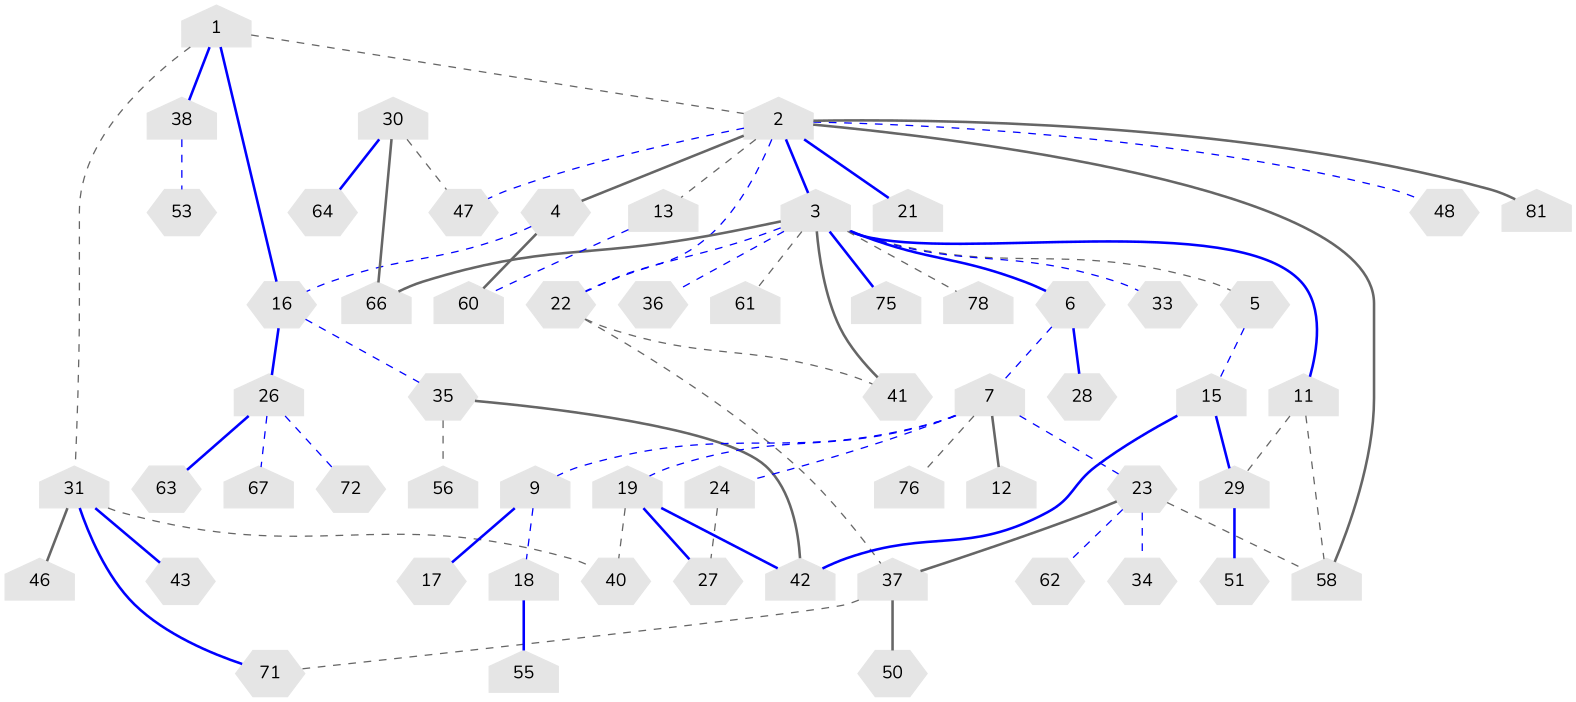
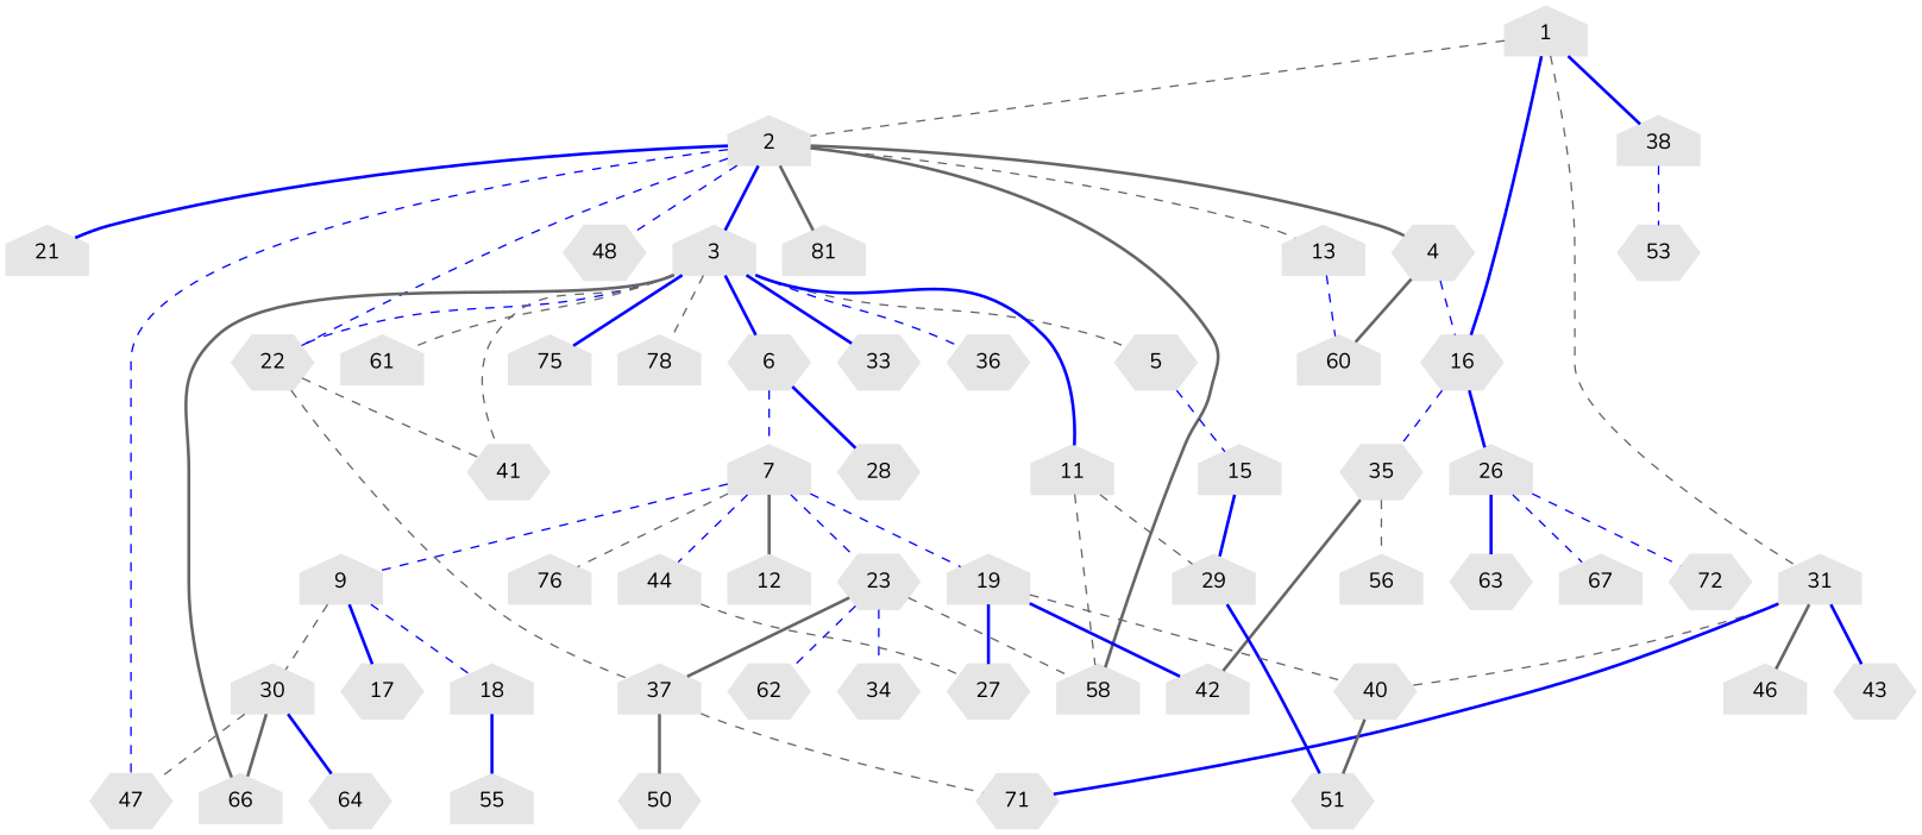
  graph {
    fontname=Nunito
    node [color=gray90 fontname=Nunito shape=house style=filled]
    edge [color=blue fontname=Nunito style=dashed]
    1 [super="+79"]
    2 [super="+8"]
    16 [shape=hexagon]
    31 [super="+73"]
    38
    3 [super="+70"]
    4 [shape=hexagon super="+14"]
    13 [super="+32"]
    21
    22 [shape=hexagon super="+84"]
    47 [shape=hexagon]
    48 [shape=hexagon]
    58 [super="+82"]
    81
    26 [super="+57"]
    35 [shape=hexagon super="+45"]
    40 [shape=hexagon super="+80"]
    43 [shape=hexagon super="+83"]
    46
    71 [shape=hexagon]
    53 [shape=hexagon]
    5 [shape=hexagon]
    6 [shape=hexagon]
    11 [super="+77"]
    33 [shape=hexagon]
    36 [shape=hexagon]
    41 [shape=hexagon]
    61
    66
    75
    78 [super="+85"]
    60 [super="+68"]
    37 [super="+59"]
    15 [super="+52"]
    7 [super="+10"]
    28 [shape=hexagon super="+65"]
    29 [super="+49"]
    42 [super="+74"]
    9
    12 [super="+44"]
    19 [super="+54"]
    23 [shape=hexagon super="+25"]
-   24
+   24 [label=44]
    76
    17 [shape=hexagon super="+20"]
    18 [super="+69"]
    30 [super="+39"]
    27 [shape=hexagon]
    34 [shape=hexagon]
    62 [shape=hexagon]
    55
    64 [shape=hexagon]
    51 [shape=hexagon]
    63 [shape=hexagon]
    67
    72 [shape=hexagon]
    56
    50 [shape=hexagon]
    1 -- 2 [color=gray40]
    1 -- 16 [style=bold]
    1 -- 31 [color=gray40]
    1 -- 38 [style=bold]
    2 -- 3 [style=bold]
    2 -- 4 [color=gray40 style=bold]
    2 -- 13 [color=gray40]
    2 -- 21 [style=bold]
    2 -- 22
    2 -- 47
    2 -- 48
    2 -- 58 [color=gray40 style=bold]
    2 -- 81 [color=gray40 style=bold]
    16 -- 26 [style=bold]
    16 -- 35
    31 -- 40 [color=gray40]
    31 -- 43 [style=bold]
    31 -- 46 [color=gray40 style=bold]
    31 -- 71 [style=bold]
    38 -- 53
    3 -- 22
    3 -- 5 [color=gray40]
    3 -- 6 [style=bold]
    3 -- 11 [style=bold]
-   3 -- 33
+   3 -- 33 [style=bold]
    3 -- 36
-   3 -- 41 [color=gray40 style=bold]
+   3 -- 41 [color=gray40]
    3 -- 61 [color=gray40]
    3 -- 66 [color=gray40 style=bold]
    3 -- 75 [style=bold]
    3 -- 78 [color=gray40]
    4 -- 16
    4 -- 60 [color=gray40 style=bold]
    13 -- 60
    22 -- 41 [color=gray40]
    22 -- 37 [color=gray40]
    26 -- 63 [style=bold]
    26 -- 67
    26 -- 72
    35 -- 42 [color=gray40 style=bold]
    35 -- 56 [color=gray40]
+   40 -- 51 [color=gray40 style=bold]
    5 -- 15
    6 -- 7 [weight=2]
    6 -- 28 [style=bold]
    11 -- 58 [color=gray40]
    11 -- 29 [color=gray40]
    37 -- 71 [color=gray40]
    37 -- 50 [color=gray40 style=bold]
    15 -- 29 [style=bold]
-   15 -- 42 [style=bold]
    7 -- 9
    7 -- 12 [color=gray40 style=bold]
    7 -- 19
    7 -- 23
    7 -- 24
    7 -- 76 [color=gray40]
    29 -- 51 [style=bold]
    9 -- 17 [style=bold]
    9 -- 18
+   9 -- 30 [color=gray40]
    19 -- 40 [color=gray40]
    19 -- 42 [style=bold]
    19 -- 27 [style=bold]
    23 -- 58 [color=gray40]
    23 -- 37 [color=gray40 style=bold]
    23 -- 34
    23 -- 62
    24 -- 27 [color=gray40]
    18 -- 55 [style=bold]
    30 -- 47 [color=gray40]
    30 -- 66 [color=gray40 style=bold]
    30 -- 64 [style=bold]
  }
